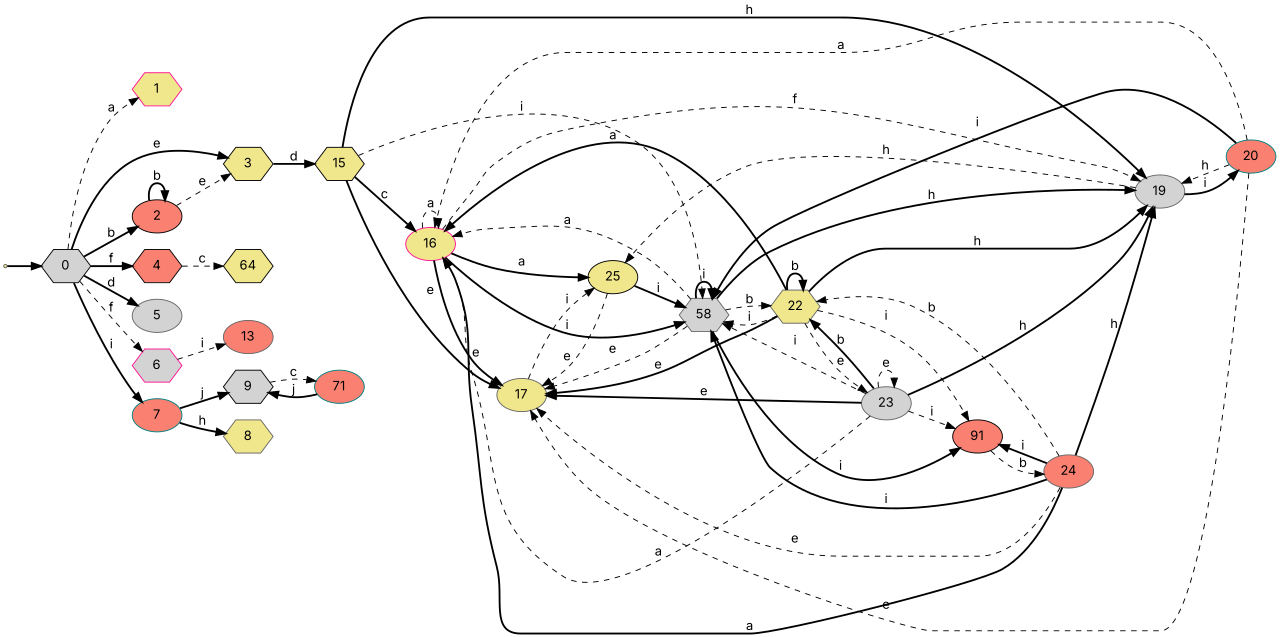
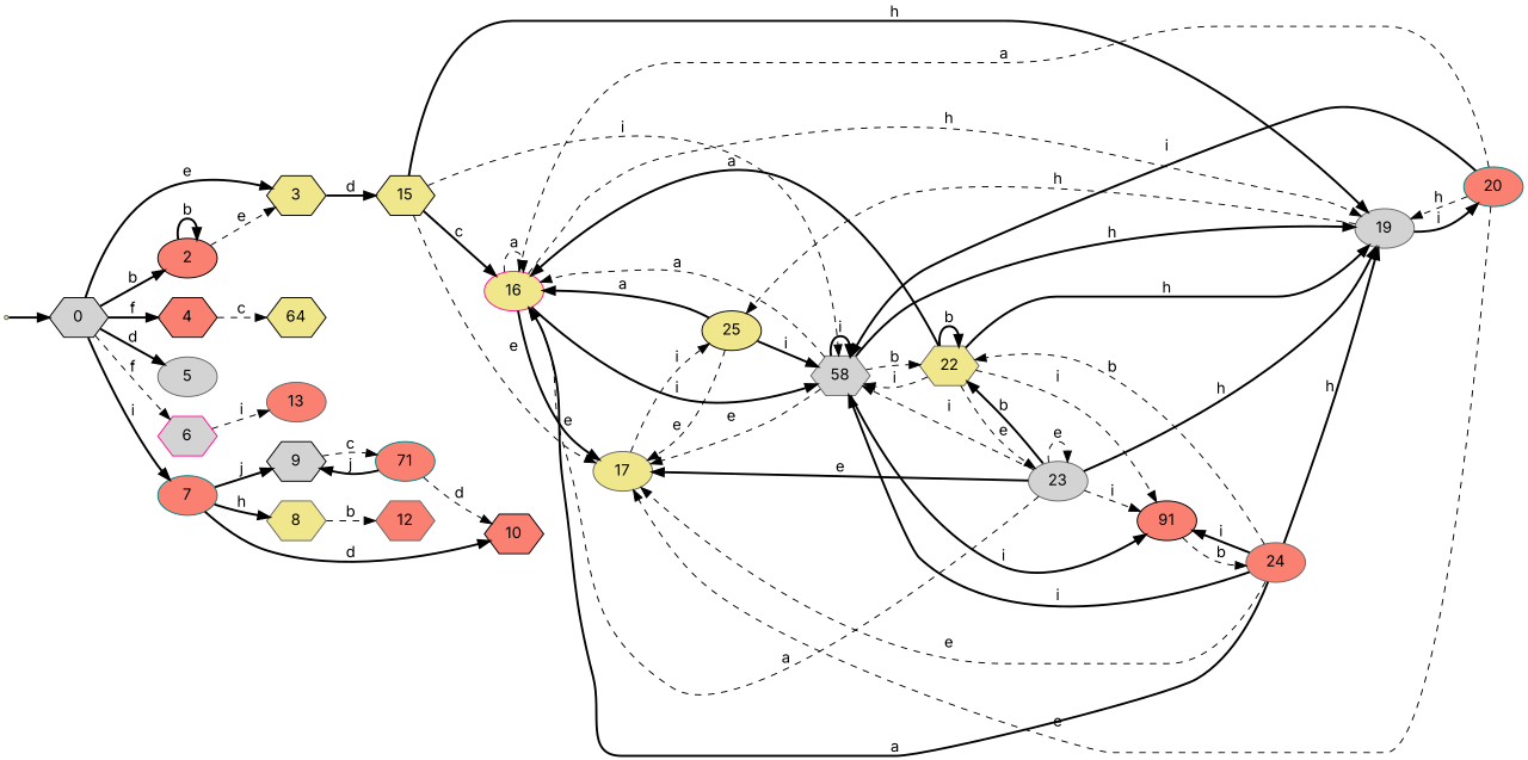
  digraph {
    fontname=Inter
    rankdir=LR
    node [color=gray40 fillcolor=khaki fontname=Inter shape=hexagon style=filled]
    edge [fontname=Inter style=bold]
    dummy0 [shape=point]
    0 [color=black fillcolor=lightgrey]
-   1 [color=deeppink]
    2 [color=black fillcolor=salmon shape=ellipse]
    3 [color=black]
    4 [color=black fillcolor=salmon]
    5 [fillcolor=lightgrey shape=ellipse]
    6 [color=deeppink fillcolor=lightgrey]
    7 [color=teal fillcolor=salmon shape=ellipse]
    15 [color=black]
    n11 [color=black label=64]
    13 [fillcolor=salmon shape=ellipse]
    8
    9 [color=black fillcolor=lightgrey]
+   10 [color=black fillcolor=salmon]
    16 [color=deeppink shape=ellipse]
    17 [shape=ellipse]
    n18 [fillcolor=lightgrey label=58]
    19 [fillcolor=lightgrey shape=ellipse]
+   12 [fillcolor=salmon]
    n21 [color=teal fillcolor=salmon label=71 shape=ellipse]
    25 [color=black shape=ellipse]
    n23 [color=black fillcolor=salmon label=91 shape=ellipse]
    22
    20 [color=teal fillcolor=salmon shape=ellipse]
    24 [fillcolor=salmon shape=ellipse]
    23 [fillcolor=lightgrey shape=ellipse]
    dummy0 -> 0
-   0 -> 1 [label=a style=dashed]
    0 -> 2 [label=b]
    0 -> 3 [label=e]
    0 -> 4 [label=f]
    0 -> 5 [label=d]
    0 -> 6 [label=f style=dashed]
    0 -> 7 [label=i]
    2 -> 2 [label=b]
    2 -> 3 [label=e style=dashed]
    3 -> 15 [label=d]
    4 -> n11 [label=c style=dashed]
    6 -> 13 [label=i style=dashed]
    7 -> 8 [label=h]
    7 -> 9 [label=j]
+   7 -> 10 [label=d]
    15 -> 16 [label=c]
-   15 -> 17 [label=e]
+   15 -> 17 [label=e style=dashed]
    15 -> n18 [label=i style=dashed]
    15 -> 19 [label=h]
+   8 -> 12 [label=b style=dashed]
    9 -> n21 [label=c style=dashed]
    16 -> 16 [label=a style=dashed]
    16 -> 17 [label=e]
    16 -> n18 [label=i]
-   16 -> 19 [label=f style=dashed]
+   16 -> 19 [label=h style=dashed]
    17 -> 25 [label=i style=dashed]
    n18 -> 16 [label=a style=dashed]
    n18 -> 17 [label=e style=dashed]
    n18 -> n18 [label=i]
    n18 -> 19 [label=h]
    n18 -> n23 [label=i]
    n18 -> 22 [label=b style=dashed]
    19 -> 25 [label=h style=dashed]
    19 -> 20 [label=i]
    n21 -> 9 [label=j]
-   16 -> 25 [label=a]
+   n21 -> 10 [label=d style=dashed]
+   25 -> 16 [label=a]
    25 -> 17 [label=e style=dashed]
    25 -> n18 [label=i]
    n23 -> 24 [label=b style=dashed]
    22 -> 16 [label=a]
-   22 -> 17 [label=e]
    22 -> n18 [label=i style=dashed]
    22 -> 19 [label=h]
    22 -> n23 [label=i style=dashed]
    22 -> 22 [label=b]
    22 -> 23 [label=e style=dashed]
    20 -> 16 [label=a style=dashed]
    20 -> 17 [label=e style=dashed]
    20 -> n18 [label=i]
    20 -> 19 [label=h style=dashed]
    24 -> 16 [label=a]
    24 -> 17 [label=e style=dashed]
    24 -> n18 [label=i]
    24 -> 19 [label=h]
    24 -> n23 [label=i]
    24 -> 22 [label=b style=dashed]
    23 -> 16 [label=a style=dashed]
    23 -> 17 [label=e]
    23 -> n18 [label=i style=dashed]
    23 -> 19 [label=h]
    23 -> n23 [label=i style=dashed]
    23 -> 22 [label=b]
    23 -> 23 [label=e style=dashed]
  }
